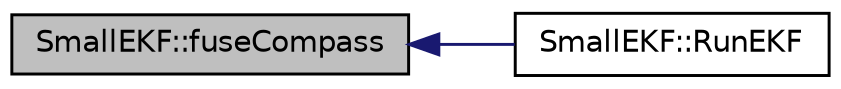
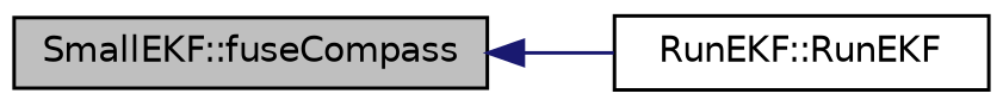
  digraph {
    rankdir=LR
    node [color=black fontname=Helvetica fontsize=10 shape=record style=filled]
    n1 [fillcolor=grey75 fontcolor=black height=0.2 label="SmallEKF::fuseCompass" width=0.4]
-   n2 [fillcolor=white height=0.2 label="SmallEKF::RunEKF" width=0.4]
+   n2 [fillcolor=white height=0.2 label="RunEKF::RunEKF" width=0.4]
    n1 -> n2 [color=midnightblue dir=back fontname=Helvetica fontsize=10 labelfontname=Helvetica labelfontsize=10 style=solid]
  }
